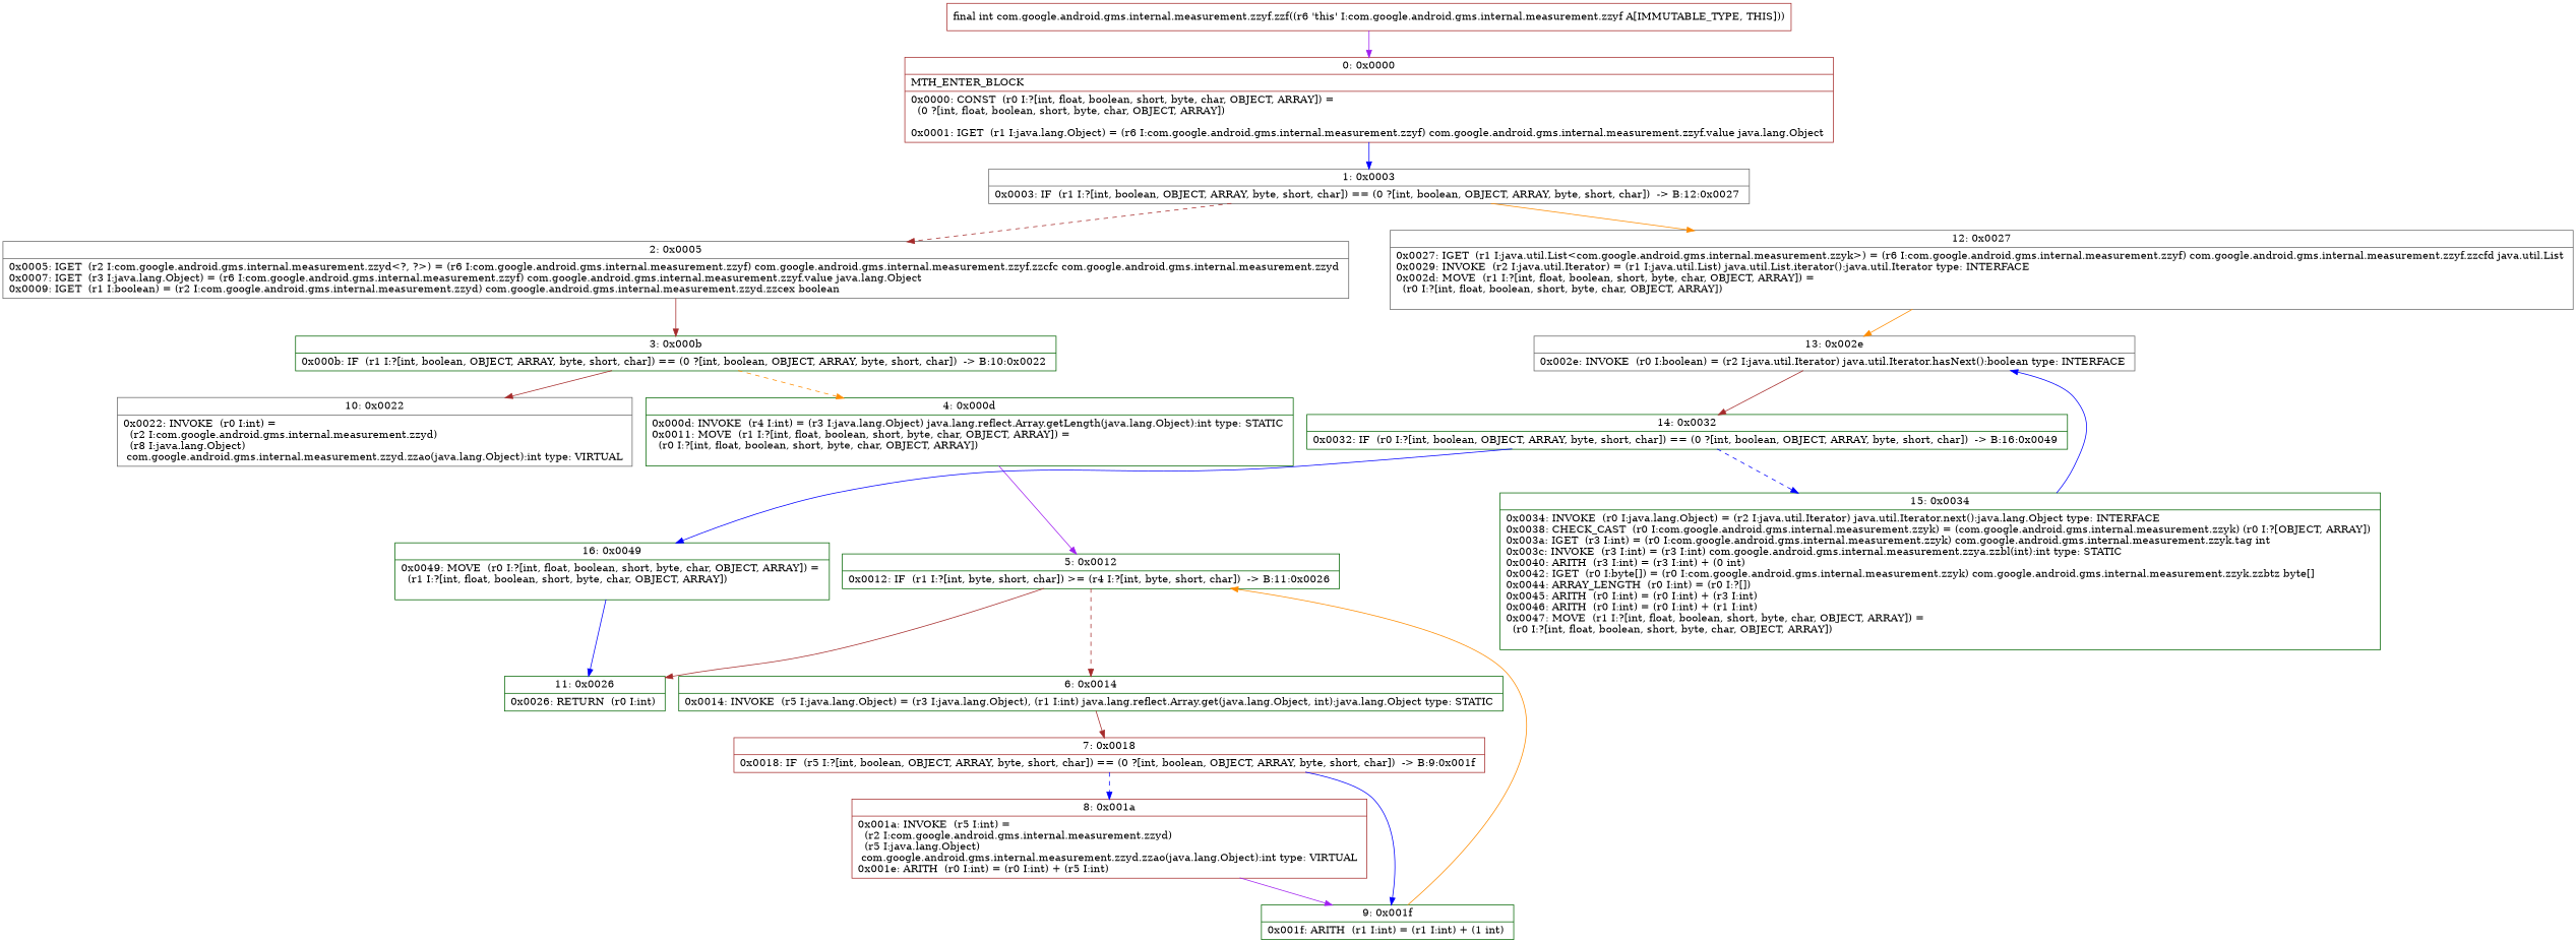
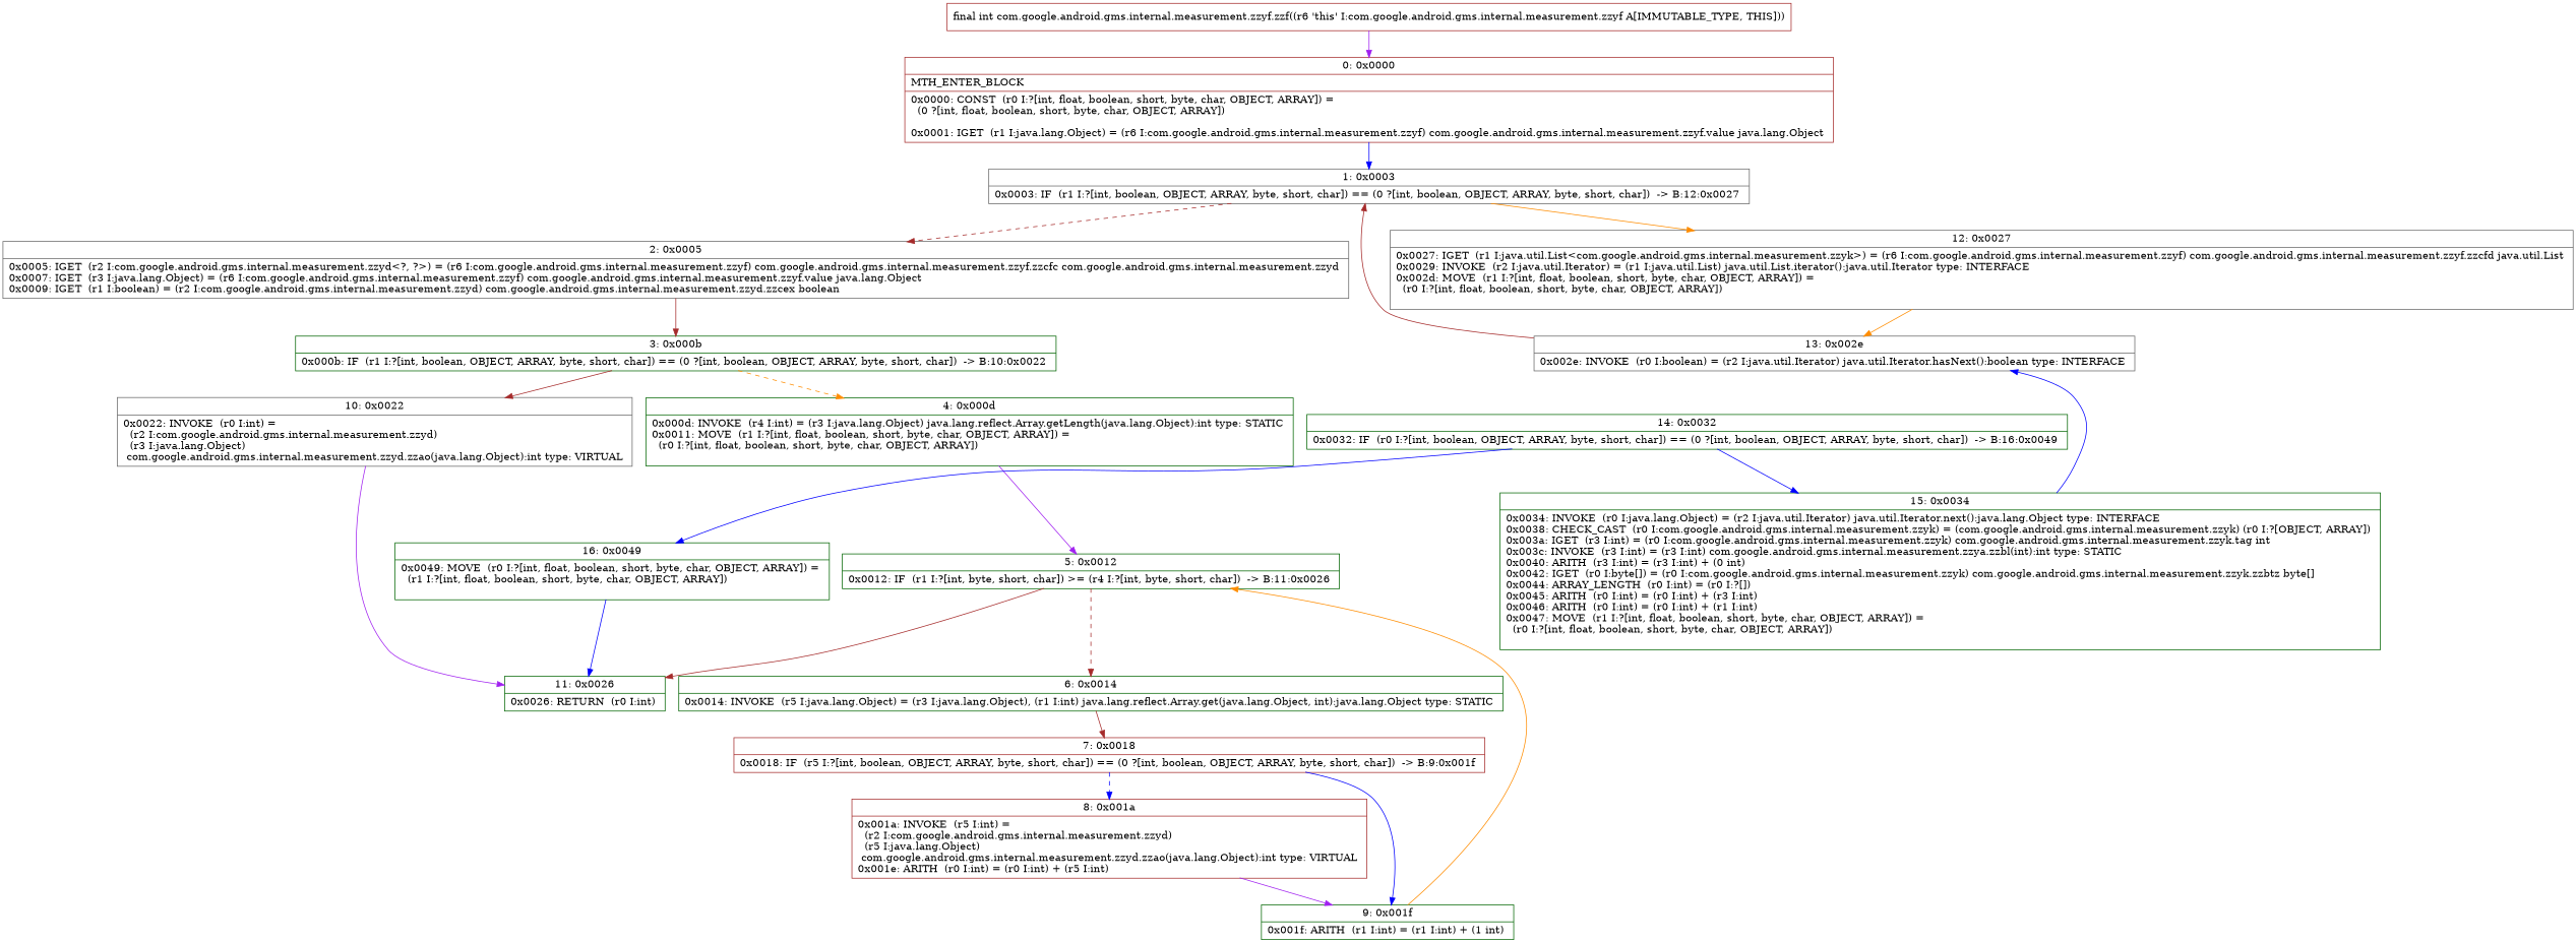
  digraph {
    node [color=darkgreen shape=record]
    edge [color=blue]
    n1 [color=brown label="{0\:\ 0x0000|MTH_ENTER_BLOCK\l|0x0000: CONST  (r0 I:?[int, float, boolean, short, byte, char, OBJECT, ARRAY]) = \l  (0 ?[int, float, boolean, short, byte, char, OBJECT, ARRAY])\l \l0x0001: IGET  (r1 I:java.lang.Object) = (r6 I:com.google.android.gms.internal.measurement.zzyf) com.google.android.gms.internal.measurement.zzyf.value java.lang.Object \l}"]
    n2 [color=gray40 label="{1\:\ 0x0003|0x0003: IF  (r1 I:?[int, boolean, OBJECT, ARRAY, byte, short, char]) == (0 ?[int, boolean, OBJECT, ARRAY, byte, short, char])  \-\> B:12:0x0027 \l}"]
    n3 [color=gray40 label="{2\:\ 0x0005|0x0005: IGET  (r2 I:com.google.android.gms.internal.measurement.zzyd\<?, ?\>) = (r6 I:com.google.android.gms.internal.measurement.zzyf) com.google.android.gms.internal.measurement.zzyf.zzcfc com.google.android.gms.internal.measurement.zzyd \l0x0007: IGET  (r3 I:java.lang.Object) = (r6 I:com.google.android.gms.internal.measurement.zzyf) com.google.android.gms.internal.measurement.zzyf.value java.lang.Object \l0x0009: IGET  (r1 I:boolean) = (r2 I:com.google.android.gms.internal.measurement.zzyd) com.google.android.gms.internal.measurement.zzyd.zzcex boolean \l}"]
    n4 [color=gray40 label="{12\:\ 0x0027|0x0027: IGET  (r1 I:java.util.List\<com.google.android.gms.internal.measurement.zzyk\>) = (r6 I:com.google.android.gms.internal.measurement.zzyf) com.google.android.gms.internal.measurement.zzyf.zzcfd java.util.List \l0x0029: INVOKE  (r2 I:java.util.Iterator) = (r1 I:java.util.List) java.util.List.iterator():java.util.Iterator type: INTERFACE \l0x002d: MOVE  (r1 I:?[int, float, boolean, short, byte, char, OBJECT, ARRAY]) = \l  (r0 I:?[int, float, boolean, short, byte, char, OBJECT, ARRAY])\l \l}"]
    n5 [label="{3\:\ 0x000b|0x000b: IF  (r1 I:?[int, boolean, OBJECT, ARRAY, byte, short, char]) == (0 ?[int, boolean, OBJECT, ARRAY, byte, short, char])  \-\> B:10:0x0022 \l}"]
    n6 [color=gray40 label="{13\:\ 0x002e|0x002e: INVOKE  (r0 I:boolean) = (r2 I:java.util.Iterator) java.util.Iterator.hasNext():boolean type: INTERFACE \l}"]
    n7 [label="{4\:\ 0x000d|0x000d: INVOKE  (r4 I:int) = (r3 I:java.lang.Object) java.lang.reflect.Array.getLength(java.lang.Object):int type: STATIC \l0x0011: MOVE  (r1 I:?[int, float, boolean, short, byte, char, OBJECT, ARRAY]) = \l  (r0 I:?[int, float, boolean, short, byte, char, OBJECT, ARRAY])\l \l}"]
-   n8 [color=gray40 label="{10\:\ 0x0022|0x0022: INVOKE  (r0 I:int) = \l  (r2 I:com.google.android.gms.internal.measurement.zzyd)\l  (r8 I:java.lang.Object)\l com.google.android.gms.internal.measurement.zzyd.zzao(java.lang.Object):int type: VIRTUAL \l}"]
+   n8 [color=gray40 label="{10\:\ 0x0022|0x0022: INVOKE  (r0 I:int) = \l  (r2 I:com.google.android.gms.internal.measurement.zzyd)\l  (r3 I:java.lang.Object)\l com.google.android.gms.internal.measurement.zzyd.zzao(java.lang.Object):int type: VIRTUAL \l}"]
    n9 [label="{5\:\ 0x0012|0x0012: IF  (r1 I:?[int, byte, short, char]) \>= (r4 I:?[int, byte, short, char])  \-\> B:11:0x0026 \l}"]
    n10 [label="{11\:\ 0x0026|0x0026: RETURN  (r0 I:int) \l}"]
    n11 [label="{6\:\ 0x0014|0x0014: INVOKE  (r5 I:java.lang.Object) = (r3 I:java.lang.Object), (r1 I:int) java.lang.reflect.Array.get(java.lang.Object, int):java.lang.Object type: STATIC \l}"]
    n12 [color=brown label="{7\:\ 0x0018|0x0018: IF  (r5 I:?[int, boolean, OBJECT, ARRAY, byte, short, char]) == (0 ?[int, boolean, OBJECT, ARRAY, byte, short, char])  \-\> B:9:0x001f \l}"]
    n13 [color=brown label="{8\:\ 0x001a|0x001a: INVOKE  (r5 I:int) = \l  (r2 I:com.google.android.gms.internal.measurement.zzyd)\l  (r5 I:java.lang.Object)\l com.google.android.gms.internal.measurement.zzyd.zzao(java.lang.Object):int type: VIRTUAL \l0x001e: ARITH  (r0 I:int) = (r0 I:int) + (r5 I:int) \l}"]
    n14 [label="{9\:\ 0x001f|0x001f: ARITH  (r1 I:int) = (r1 I:int) + (1 int) \l}"]
    n15 [label="{14\:\ 0x0032|0x0032: IF  (r0 I:?[int, boolean, OBJECT, ARRAY, byte, short, char]) == (0 ?[int, boolean, OBJECT, ARRAY, byte, short, char])  \-\> B:16:0x0049 \l}"]
    n16 [label="{15\:\ 0x0034|0x0034: INVOKE  (r0 I:java.lang.Object) = (r2 I:java.util.Iterator) java.util.Iterator.next():java.lang.Object type: INTERFACE \l0x0038: CHECK_CAST  (r0 I:com.google.android.gms.internal.measurement.zzyk) = (com.google.android.gms.internal.measurement.zzyk) (r0 I:?[OBJECT, ARRAY]) \l0x003a: IGET  (r3 I:int) = (r0 I:com.google.android.gms.internal.measurement.zzyk) com.google.android.gms.internal.measurement.zzyk.tag int \l0x003c: INVOKE  (r3 I:int) = (r3 I:int) com.google.android.gms.internal.measurement.zzya.zzbl(int):int type: STATIC \l0x0040: ARITH  (r3 I:int) = (r3 I:int) + (0 int) \l0x0042: IGET  (r0 I:byte[]) = (r0 I:com.google.android.gms.internal.measurement.zzyk) com.google.android.gms.internal.measurement.zzyk.zzbtz byte[] \l0x0044: ARRAY_LENGTH  (r0 I:int) = (r0 I:?[]) \l0x0045: ARITH  (r0 I:int) = (r0 I:int) + (r3 I:int) \l0x0046: ARITH  (r0 I:int) = (r0 I:int) + (r1 I:int) \l0x0047: MOVE  (r1 I:?[int, float, boolean, short, byte, char, OBJECT, ARRAY]) = \l  (r0 I:?[int, float, boolean, short, byte, char, OBJECT, ARRAY])\l \l}"]
    n17 [label="{16\:\ 0x0049|0x0049: MOVE  (r0 I:?[int, float, boolean, short, byte, char, OBJECT, ARRAY]) = \l  (r1 I:?[int, float, boolean, short, byte, char, OBJECT, ARRAY])\l \l}"]
    n18 [color=brown label="{final int com.google.android.gms.internal.measurement.zzyf.zzf((r6 'this' I:com.google.android.gms.internal.measurement.zzyf A[IMMUTABLE_TYPE, THIS])) }"]
    n1 -> n2
    n2 -> n3 [color=brown style=dashed]
    n2 -> n4 [color=darkorange]
    n3 -> n5 [color=brown]
    n4 -> n6 [color=darkorange]
    n5 -> n7 [color=darkorange style=dashed]
    n5 -> n8 [color=brown]
-   n6 -> n15 [color=brown]
+   n6 -> n2 [color=brown]
    n7 -> n9 [color=purple]
+   n8 -> n10 [color=purple]
    n9 -> n10 [color=brown]
    n9 -> n11 [color=brown style=dashed]
    n11 -> n12 [color=brown]
    n12 -> n13 [style=dashed]
    n12 -> n14
    n13 -> n14 [color=purple]
    n14 -> n9 [color=darkorange]
-   n15 -> n16 [style=dashed]
+   n15 -> n16 [style=solid]
    n15 -> n17
    n16 -> n6
    n17 -> n10
    n18 -> n1 [color=purple]
  }
